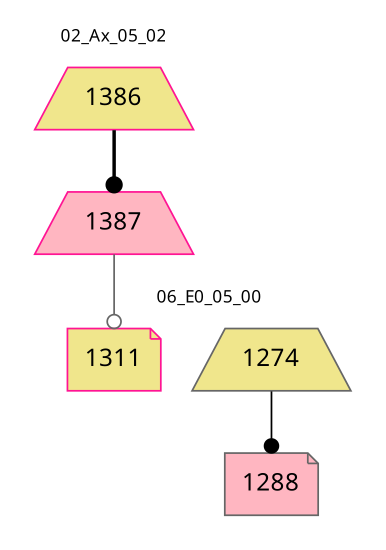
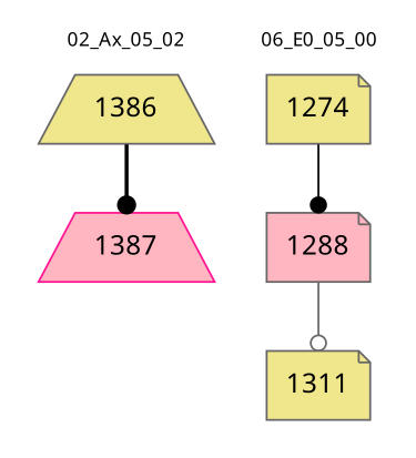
  digraph {
    fontname="Noto Sans"
    node [color=gray40 fillcolor=khaki fontname="Noto Sans" shape=trapezium style=filled]
    edge [arrowhead=dot color=black fontname="Noto Sans" style=solid]
-   n1 [color=deeppink label=1386]
+   n1 [label=1386]
    n2 [color=deeppink fillcolor=lightpink label=1387]
-   n3 [label=1274]
+   n3 [label=1274 shape=note]
    n4 [fillcolor=lightpink label=1288 shape=note]
-   n5 [color=deeppink label=1311 shape=note]
+   n5 [label=1311 shape=note]
    subgraph cluster_1 {
      color=white
      fontsize=10
      label="02_Ax_05_02"
      n1
      n2
    }
    subgraph cluster_2 {
      color=white
      fontsize=10
      label="06_E0_05_00"
      n3
      n4
      n5
    }
    n1 -> n2 [style=bold]
    n3 -> n4
-   n2 -> n5 [arrowhead=odot color=gray40]
+   n4 -> n5 [arrowhead=odot color=gray40]
  }
